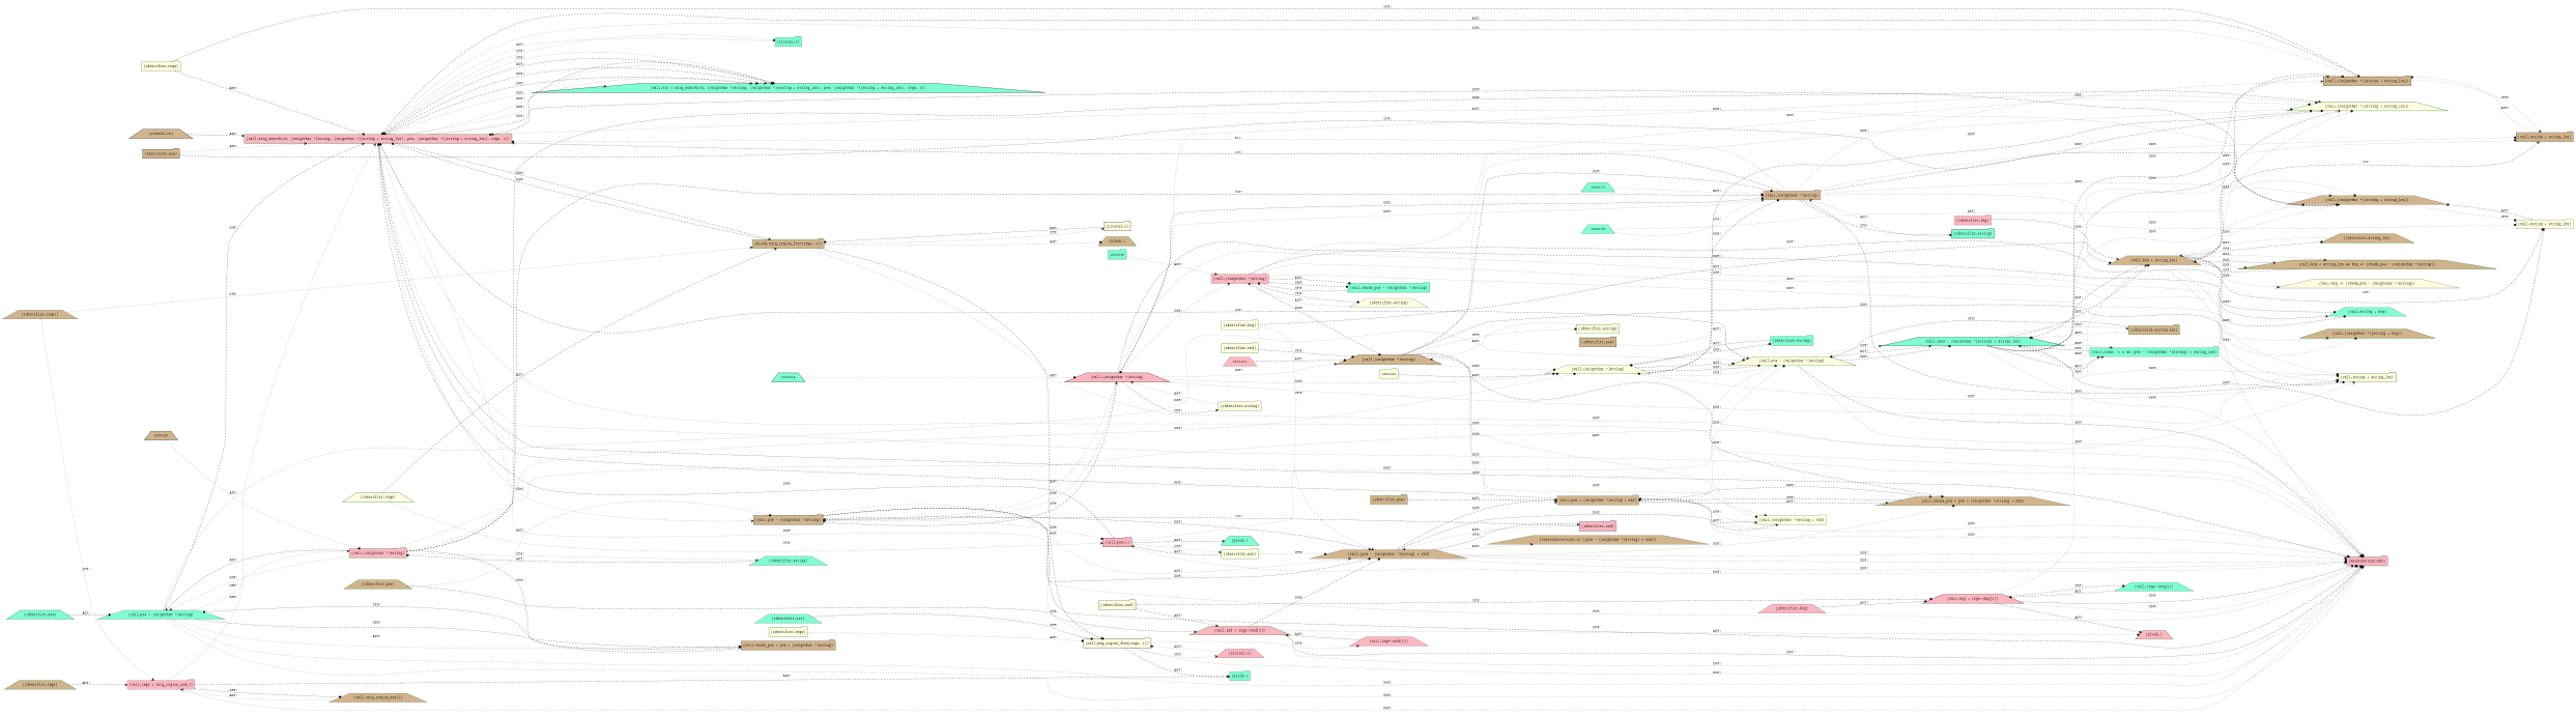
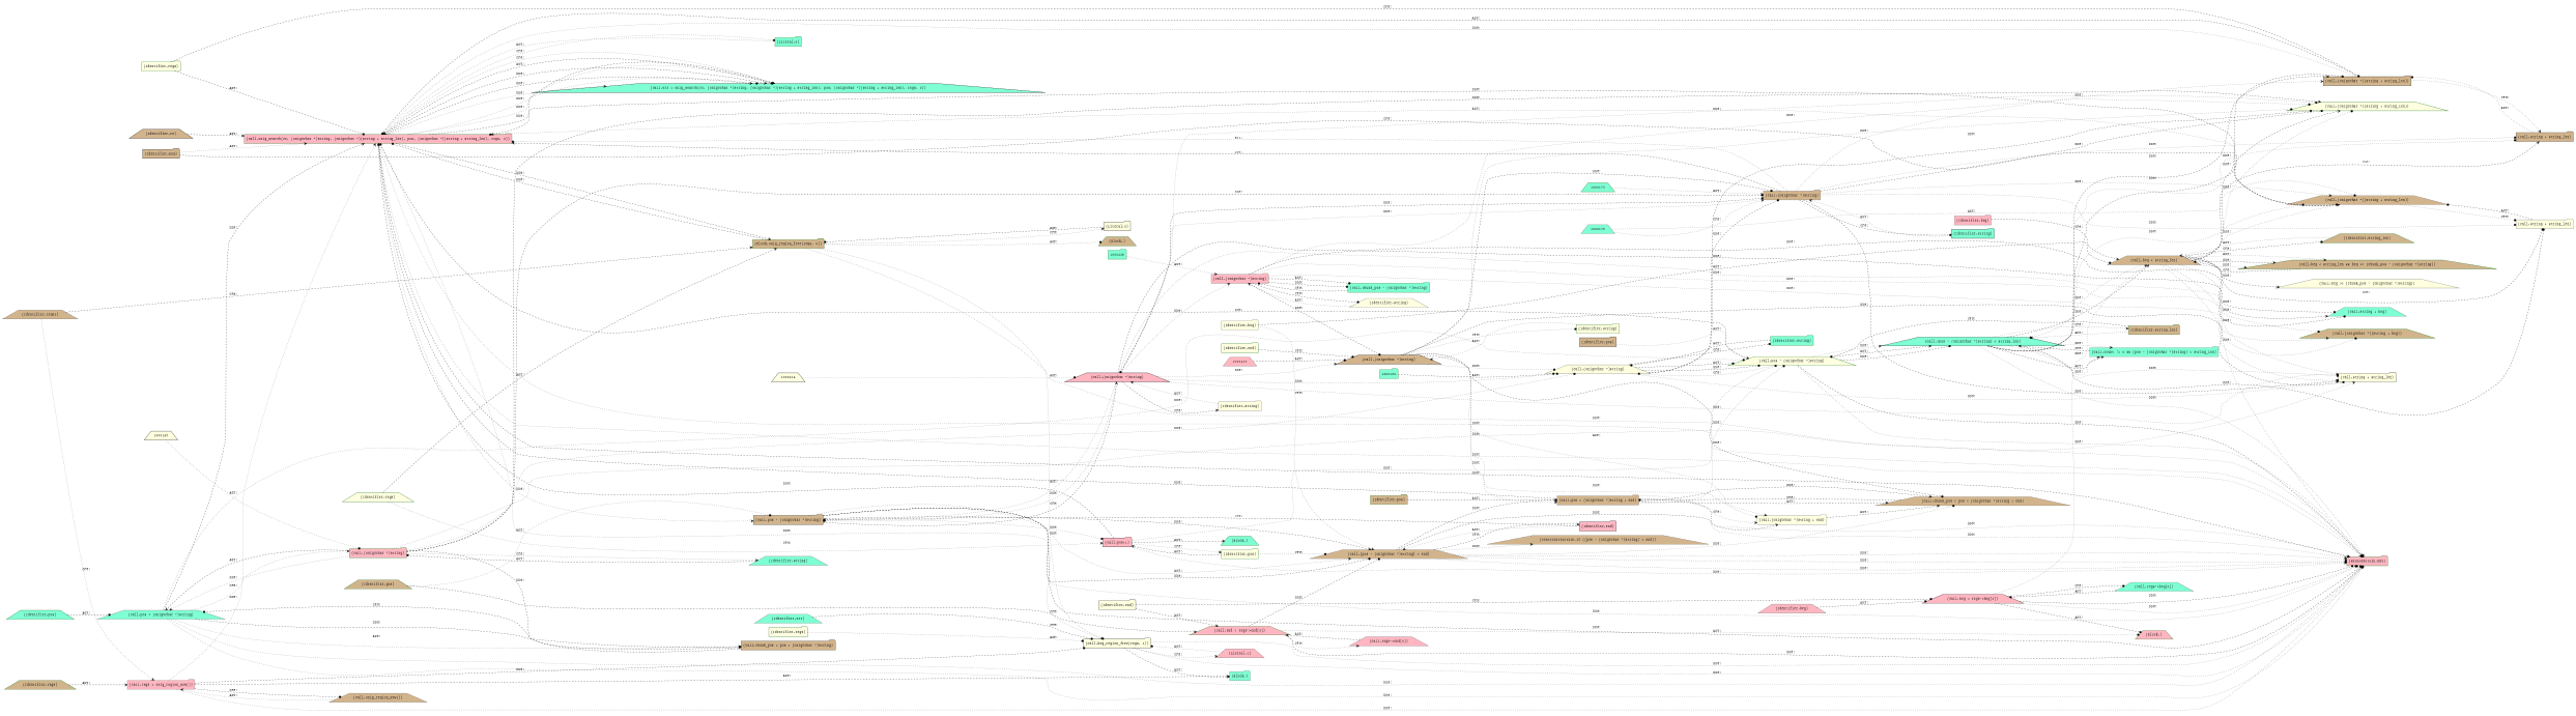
  digraph {
    fontname="Courier Prime"
    rankdir=LR
    node [color=gray40 fillcolor=tan fontname="Courier Prime" shape=trapezium style=filled]
    edge [arrowhead=dot fontname="Courier Prime" style=dotted]
    n1 [color=black fillcolor=lightyellow label="(Call,beg_region_free(regs, 1))" shape=folder]
    n2 [color=darkgreen fillcolor=lightpink label="(MethodReturn,RET)" shape=folder]
    n3 [fillcolor=lightpink label="(Literal,1)"]
    n4 [fillcolor=aquamarine label="(Block,)" shape=folder]
    n5 [color=darkgreen fillcolor=lightpink label="(Call,onig_search(re, (OnigUChar *)string, (OnigUChar *)(string + string_len), pos, (OnigUChar *)(string + string_len), regs, 0))" shape=folder]
    n6 [color=black label="(Call,pos - (OnigUChar *)string)" shape=folder]
    n7 [color=darkgreen label="(Block,onig_region_free(regs, 0))" shape=folder]
    n8 [color=darkgreen fillcolor=aquamarine label="(Literal,0)" shape=folder]
    n9 [color=black fillcolor=aquamarine label="(Call,err = onig_search(re, (OnigUChar *)string, (OnigUChar *)(string + string_len), pos, (OnigUChar *)(string + string_len), regs, 0))"]
    n10 [color=black fillcolor=lightpink label="(Call,(OnigUChar *)string)"]
    n11 [color=black fillcolor=lightpink label="(Call,pos++)" shape=folder]
    n12 [label="(Call,(pos - (OnigUChar *)string) < end)"]
    n13 [color=black fillcolor=lightyellow label="(Literal,0)" shape=folder]
    n14 [color=darkgreen label="(Block,)"]
    n15 [label="(Call,(OnigUChar *)string)" shape=folder]
    n16 [label="(Call,(OnigUChar *)(string + string_len))"]
    n17 [color=black label="(Call,(OnigUChar *)(string + string_len))" shape=folder]
    n18 [color=black label="(Call,string + string_len)" shape=folder]
    n19 [color=black fillcolor=lightyellow label="(Call,string + string_len)" shape=folder]
    n20 [fillcolor=lightyellow label="(Call,string + string_len)" shape=folder]
    n21 [color=black fillcolor=aquamarine label="(Identifier,string)" shape=folder]
    n22 [color=darkgreen fillcolor=lightyellow label="(Call,(OnigUChar *)(string + string_len))"]
    n23 [color=black label="(Call,(OnigUChar *)string)"]
    n24 [fillcolor=lightyellow label="(Call,(OnigUChar *)string)"]
    n25 [fillcolor=lightpink label="(Call,(OnigUChar *)string)" shape=folder]
    n26 [fillcolor=aquamarine label="(Call,string + beg)"]
    n27 [color=darkgreen label="(Call,(OnigUChar *)(string + beg))"]
    n28 [fillcolor=lightyellow label="(Identifier,string)" shape=folder]
    n29 [label="(Call,pos = (OnigUChar *)string + end)" shape=folder]
    n30 [color=darkgreen fillcolor=lightyellow label="(Identifier,string)" shape=folder]
    n31 [label="(Call,chunk_pos = pos = (OnigUChar *)string + end)"]
    n32 [fillcolor=lightyellow label="(Call,(OnigUChar *)string + end)" shape=folder]
    n33 [color=darkgreen fillcolor=lightyellow label="(Call,pos - (OnigUChar *)string)"]
    n34 [color=darkgreen fillcolor=aquamarine label="(Identifier,string)" shape=folder]
    n35 [color=darkgreen fillcolor=aquamarine label="(Call,chunk_pos - (OnigUChar *)string)" shape=folder]
    n36 [fillcolor=lightyellow label="(Identifier,string)"]
    n37 [color=black fillcolor=aquamarine label="(Call,(pos - (OnigUChar *)string) < string_len)"]
    n38 [color=darkgreen fillcolor=lightpink label="(Call,(OnigUChar *)string)" shape=folder]
    n39 [fillcolor=aquamarine label="(Call,pos = (OnigUChar *)string)"]
    n40 [fillcolor=aquamarine label="(Identifier,string)"]
    n41 [color=black label="(Call,chunk_pos = pos = (OnigUChar *)string)" shape=folder]
    n42 [label="(Call,beg < string_len)"]
    n43 [color=darkgreen label="(Identifier,string_len)" shape=folder]
    n44 [fillcolor=aquamarine label="(Call,count != 0 && (pos - (OnigUChar *)string) < string_len)" shape=folder]
    n45 [fillcolor=lightyellow label="(Call,beg >= (chunk_pos - (OnigUChar *)string))"]
    n46 [color=darkgreen label="(Call,beg < string_len && beg >= (chunk_pos - (OnigUChar *)string))"]
    n47 [color=darkgreen label="(Identifier,string_len)"]
    n48 [color=darkgreen fillcolor=lightyellow label="(Identifier,pos)" shape=folder]
    n49 [color=darkgreen fillcolor=aquamarine label="(Block,)"]
    n50 [color=black fillcolor=lightpink label="(Identifier,end)" shape=folder]
    n51 [label="(ControlStructure,if ((pos - (OnigUChar *)string) < end))"]
    n52 [color=darkgreen fillcolor=lightpink label="(Call,end = regs->end[0])"]
    n53 [fillcolor=lightpink label="(Call,regs->end[0])"]
    n54 [color=darkgreen fillcolor=lightpink label="(Block,)"]
    n55 [color=black fillcolor=lightpink label="(Call,beg = regs->beg[0])"]
    n56 [fillcolor=aquamarine label="(Call,regs->beg[0])"]
    n57 [fillcolor=lightpink label="(Call,regs = onig_region_new())" shape=folder]
    n58 [label="(Call,onig_region_new())"]
    n59 [color=black label="(Identifier,pos)" shape=folder]
    n60 [color=darkgreen label="(Identifier,regs)"]
    n61 [color=darkgreen fillcolor=lightyellow label="(Identifier,regs)" shape=folder]
    n62 [fillcolor=aquamarine label="(Identifier,err)"]
    n63 [color=black label="(Identifier,pos)" shape=folder]
-   n64 [color=black label="(Literal,re)"]
+   n64 [color=black label="(Identifier,re)"]
    n65 [fillcolor=lightyellow label="(Identifier,beg)" shape=folder]
    n66 [label="(Identifier,count)"]
    n67 [color=darkgreen fillcolor=lightyellow label="(Identifier,end)" shape=folder]
    n68 [color=darkgreen label="(Identifier,pos)"]
    n69 [fillcolor=lightpink label="(Identifier,beg)"]
    n70 [color=darkgreen fillcolor=lightyellow label="(Identifier,regs)"]
    n71 [color=darkgreen label="(Identifier,pos)" shape=folder]
    n72 [fillcolor=lightpink label="(Identifier,beg)" shape=folder]
    n73 [color=black fillcolor=lightyellow label="(Identifier,end)" shape=folder]
    n74 [color=darkgreen fillcolor=aquamarine label="(Identifier,pos)"]
    n75 [color=darkgreen fillcolor=lightyellow label="(Identifier,regs)" shape=folder]
    1000173 [color=darkgreen fillcolor=aquamarine]
    1000176 [fillcolor=aquamarine]
    1000259 [fillcolor=lightpink]
    1000228 [color=darkgreen fillcolor=aquamarine shape=folder]
-   1000214 [color=black fillcolor=aquamarine]
-   1000162 [color=darkgreen fillcolor=lightyellow shape=folder]
-   1000145 [color=black]
+   1000214 [color=black fillcolor=lightyellow]
+   1000162 [color=darkgreen fillcolor=aquamarine shape=folder]
+   1000145 [color=black fillcolor=lightyellow]
    n1 -> n2 [arrowhead=vee label="DDG: "]
    n1 -> n2 [arrowhead=vee label="DDG: "]
    n1 -> n3 [arrowhead=vee label="CFG: "]
    n1 -> n4 [arrowhead=vee label="AST: " style=dashed]
    n3 -> n1 [label="AST: "]
    n5 -> n1 [arrowhead=vee label="DDG: "]
    n5 -> n2 [arrowhead=vee label="DDG: "]
    n5 -> n2 [label="DDG: " style=dashed]
    n5 -> n2 [label="DDG: "]
    n5 -> n6 [arrowhead=vee label="DDG: "]
    n5 -> n7 [arrowhead=vee label="DDG: " style=dashed]
    n5 -> n8 [label="CFG: "]
    n5 -> n9 [label="AST: " style=dashed]
    n5 -> n9 [arrowhead=vee label="DDG: " style=dashed]
    n5 -> n9 [arrowhead=vee label="DDG: " style=dashed]
    n5 -> n9 [arrowhead=vee label="DDG: "]
    n5 -> n9 [label="DDG: "]
    n5 -> n9 [label="DDG: "]
    n5 -> n9 [arrowhead=vee label="DDG: " style=dashed]
    n6 -> n2 [label="DDG: "]
    n6 -> n2 [label="DDG: " style=dashed]
    n6 -> n10 [arrowhead=vee label="CFG: " style=dashed]
    n6 -> n11 [label="DDG: "]
    n6 -> n12 [arrowhead=vee label="AST: "]
    n6 -> n12 [label="DDG: " style=dashed]
    n6 -> n12 [arrowhead=vee label="DDG: " style=dashed]
-   n7 -> n1 [label="DDG: " style=dashed]
+   n7 -> n1 [label="DDG: "]
    n7 -> n2 [label="DDG: "]
    n7 -> n5 [label="DDG: " style=dashed]
    n7 -> n13 [arrowhead=vee label="CFG: "]
    n7 -> n14 [label="AST: "]
    n8 -> n5 [arrowhead=vee label="AST: "]
    n9 -> n5 [arrowhead=vee label="CFG: "]
    n10 -> n6 [arrowhead=vee label="AST: "]
    n10 -> n6 [label="DDG: "]
    n10 -> n15 [label="DDG: " style=dashed]
    n10 -> n19 [label="DDG: "]
    n10 -> n22 [label="DDG: "]
    n10 -> n23 [arrowhead=vee label="DDG: "]
    n10 -> n24 [label="DDG: "]
    n10 -> n25 [arrowhead=vee label="DDG: "]
    n10 -> n26 [label="DDG: " style=dashed]
    n10 -> n27 [arrowhead=vee label="DDG: "]
    n10 -> n28 [arrowhead=vee label="CFG: " style=dashed]
    n11 -> n2 [arrowhead=vee label="DDG: "]
    n11 -> n5 [arrowhead=vee label="DDG: " style=dashed]
    n11 -> n33 [label="DDG: "]
    n11 -> n48 [arrowhead=vee label="CFG: "]
    n11 -> n49 [arrowhead=vee label="AST: " style=dashed]
    n12 -> n2 [label="DDG: "]
    n12 -> n2 [label="DDG: "]
    n12 -> n2 [label="DDG: "]
    n12 -> n29 [arrowhead=vee label="DDG: " style=dashed]
    n12 -> n31 [label="DDG: "]
    n12 -> n32 [arrowhead=vee label="DDG: " style=dashed]
    n12 -> n50 [arrowhead=vee label="CFG: " style=dashed]
-   n12 -> n51 [arrowhead=vee label="AST: "]
+   n12 -> n51 [arrowhead=vee label="DDG: "]
    n13 -> n7 [label="AST: " style=dashed]
    n15 -> n5 [label="AST: "]
    n15 -> n5 [arrowhead=vee label="DDG: " style=dashed]
    n15 -> n10 [label="DDG: "]
    n15 -> n16 [arrowhead=vee label="DDG: "]
    n15 -> n17 [arrowhead=vee label="DDG: "]
    n15 -> n18 [label="DDG: "]
    n15 -> n19 [arrowhead=vee label="DDG: " style=dashed]
    n15 -> n20 [label="DDG: "]
    n15 -> n21 [label="CFG: " style=dashed]
    n15 -> n22 [label="DDG: " style=dashed]
    n16 -> n5 [label="AST: "]
    n16 -> n5 [arrowhead=vee label="DDG: " style=dashed]
    n16 -> n20 [label="CFG: "]
    n17 -> n5 [label="AST: " style=dashed]
    n17 -> n5 [arrowhead=vee label="DDG: "]
    n17 -> n18 [arrowhead=vee label="CFG: "]
    n18 -> n17 [label="AST: "]
    n20 -> n16 [label="AST: " style=dashed]
    n21 -> n15 [arrowhead=vee label="AST: "]
    n23 -> n15 [label="DDG: " style=dashed]
    n23 -> n19 [label="DDG: " style=dashed]
    n23 -> n22 [label="DDG: "]
    n23 -> n24 [label="DDG: "]
    n23 -> n29 [arrowhead=vee label="DDG: "]
    n23 -> n30 [label="CFG: "]
    n23 -> n31 [label="DDG: " style=dashed]
    n23 -> n32 [label="AST: "]
    n23 -> n32 [arrowhead=vee label="DDG: "]
    n24 -> n15 [label="DDG: " style=dashed]
    n24 -> n19 [arrowhead=vee label="DDG: "]
    n24 -> n22 [label="DDG: " style=dashed]
    n24 -> n33 [label="AST: " style=dashed]
    n24 -> n33 [label="DDG: " style=dashed]
    n24 -> n34 [label="CFG: " style=dashed]
    n25 -> n19 [label="DDG: "]
    n25 -> n22 [label="DDG: "]
    n25 -> n23 [label="DDG: " style=dashed]
    n25 -> n26 [arrowhead=vee label="DDG: " style=dashed]
    n25 -> n27 [label="DDG: "]
    n25 -> n35 [label="AST: " style=dashed]
    n25 -> n35 [label="DDG: " style=dashed]
    n25 -> n36 [label="CFG: " style=dashed]
    n28 -> n10 [arrowhead=vee label="AST: "]
    n29 -> n2 [arrowhead=vee label="DDG: "]
    n29 -> n2 [arrowhead=vee label="DDG: "]
    n29 -> n5 [label="DDG: " style=dashed]
    n29 -> n31 [arrowhead=vee label="AST: " style=dashed]
    n29 -> n31 [arrowhead=vee label="DDG: " style=dashed]
    n29 -> n32 [arrowhead=vee label="CFG: "]
    n29 -> n33 [label="DDG: "]
    n30 -> n23 [arrowhead=vee label="AST: "]
    n31 -> n29 [label="CFG: " style=dashed]
-   n32 -> n29 [arrowhead=vee label="AST: " style=dashed]
+   n32 -> n31 [arrowhead=vee label="AST: " style=dashed]
    n33 -> n2 [arrowhead=vee label="DDG: "]
    n33 -> n2 [arrowhead=vee label="DDG: " style=dashed]
    n33 -> n5 [label="DDG: " style=dashed]
    n33 -> n24 [label="CFG: "]
    n33 -> n37 [arrowhead=vee label="AST: " style=dashed]
    n33 -> n37 [label="DDG: " style=dashed]
    n33 -> n37 [arrowhead=vee label="DDG: "]
    n34 -> n24 [label="AST: " style=dashed]
    n35 -> n25 [label="CFG: " style=dashed]
    n36 -> n25 [arrowhead=vee label="AST: "]
    n37 -> n2 [arrowhead=vee label="DDG: "]
    n37 -> n16 [label="DDG: "]
    n37 -> n17 [arrowhead=vee label="DDG: " style=dashed]
    n37 -> n18 [label="DDG: "]
    n37 -> n19 [label="DDG: "]
    n37 -> n20 [label="DDG: " style=dashed]
    n37 -> n22 [arrowhead=vee label="DDG: " style=dashed]
-   n37 -> n42 [label="DDG: " style=dashed]
+   n37 -> n42 [arrowhead=vee label="DDG: " style=dashed]
    n37 -> n43 [arrowhead=vee label="CFG: "]
    n37 -> n44 [arrowhead=vee label="AST: " style=dashed]
    n37 -> n44 [arrowhead=vee label="DDG: "]
    n37 -> n44 [arrowhead=vee label="DDG: "]
    n38 -> n15 [label="DDG: " style=dashed]
    n38 -> n19 [arrowhead=vee label="DDG: "]
    n38 -> n22 [arrowhead=vee label="DDG: " style=dashed]
    n38 -> n24 [label="DDG: "]
    n38 -> n39 [arrowhead=vee label="AST: " style=dashed]
    n38 -> n39 [arrowhead=vee label="DDG: "]
    n38 -> n40 [arrowhead=vee label="CFG: "]
    n38 -> n41 [arrowhead=vee label="DDG: " style=dashed]
    n39 -> n2 [arrowhead=vee label="DDG: "]
    n39 -> n2 [label="DDG: "]
    n39 -> n5 [arrowhead=vee label="DDG: " style=dashed]
    n39 -> n33 [label="DDG: "]
    n39 -> n38 [arrowhead=vee label="CFG: "]
    n39 -> n41 [arrowhead=vee label="AST: "]
    n39 -> n41 [arrowhead=vee label="DDG: " style=dashed]
    n40 -> n38 [label="AST: " style=dashed]
    n41 -> n39 [label="CFG: " style=dashed]
    n42 -> n2 [arrowhead=vee label="DDG: "]
    n42 -> n16 [arrowhead=vee label="DDG: "]
    n42 -> n17 [label="DDG: " style=dashed]
    n42 -> n18 [arrowhead=vee label="DDG: " style=dashed]
    n42 -> n19 [arrowhead=vee label="DDG: "]
    n42 -> n20 [label="DDG: " style=dashed]
    n42 -> n22 [label="DDG: "]
    n42 -> n26 [label="DDG: " style=dashed]
-   n42 -> n37 [label="DDG: " style=dashed]
-   n42 -> n45 [arrowhead=vee label="DDG: "]
+   n42 -> n27 [label="DDG: "]
+   n42 -> n37 [label="DDG: "]
+   n42 -> n45 [arrowhead=vee label="DDG: " style=dashed]
    n42 -> n46 [arrowhead=vee label="AST: "]
    n42 -> n46 [arrowhead=vee label="DDG: " style=dashed]
    n42 -> n46 [arrowhead=vee label="DDG: "]
    n42 -> n47 [label="CFG: " style=dashed]
    n43 -> n33 [label="CFG: " style=dashed]
    n43 -> n37 [arrowhead=vee label="AST: "]
    n44 -> n37 [arrowhead=vee label="CFG: " style=dashed]
    n46 -> n42 [label="CFG: " style=dashed]
    n47 -> n42 [arrowhead=vee label="AST: "]
    n48 -> n11 [arrowhead=vee label="AST: " style=dashed]
    n48 -> n12 [label="CFG: "]
    n50 -> n6 [arrowhead=vee label="CFG: " style=dashed]
    n50 -> n12 [arrowhead=vee label="AST: "]
    n52 -> n2 [arrowhead=vee label="DDG: " style=dashed]
    n52 -> n12 [label="DDG: " style=dashed]
    n52 -> n53 [arrowhead=vee label="CFG: "]
    n52 -> n54 [label="AST: "]
    n53 -> n52 [arrowhead=vee label="AST: " style=dashed]
    n55 -> n2 [label="DDG: " style=dashed]
    n55 -> n2 [label="DDG: "]
    n55 -> n42 [arrowhead=vee label="DDG: "]
    n55 -> n54 [label="AST: " style=dashed]
    n55 -> n56 [label="CFG: " style=dashed]
    n56 -> n55 [label="AST: " style=dashed]
+   n57 -> n1 [label="DDG: " style=dashed]
    n57 -> n2 [arrowhead=vee label="DDG: "]
    n57 -> n4 [arrowhead=vee label="AST: " style=dashed]
    n57 -> n5 [arrowhead=vee label="DDG: "]
    n57 -> n58 [label="CFG: " style=dashed]
    n58 -> n57 [arrowhead=vee label="AST: "]
    n59 -> n33 [arrowhead=vee label="AST: "]
    n60 -> n57 [arrowhead=vee label="AST: " style=dashed]
    n61 -> n1 [label="AST: "]
    n62 -> n1 [label="CFG: " style=dashed]
    n63 -> n5 [arrowhead=vee label="AST: "]
    n63 -> n16 [label="CFG: " style=dashed]
    n64 -> n5 [arrowhead=vee label="AST: " style=dashed]
    n65 -> n12 [arrowhead=vee label="CFG: "]
    n65 -> n42 [label="AST: " style=dashed]
-   n66 -> n7 [arrowhead=vee label="CFG: "]
+   n66 -> n7 [arrowhead=vee label="CFG: " style=dashed]
    n66 -> n57 [arrowhead=vee label="CFG: "]
    n67 -> n23 [label="CFG: " style=dashed]
    n68 -> n6 [label="AST: "]
    n68 -> n52 [arrowhead=vee label="CFG: " style=dashed]
    n69 -> n55 [label="AST: " style=dashed]
    n70 -> n7 [arrowhead=vee label="AST: " style=dashed]
    n70 -> n11 [arrowhead=vee label="CFG: "]
    n71 -> n29 [label="AST: " style=dashed]
    n72 -> n42 [arrowhead=vee label="CFG: " style=dashed]
    n73 -> n52 [arrowhead=vee label="AST: " style=dashed]
    n73 -> n55 [label="CFG: " style=dashed]
    n74 -> n39 [label="AST: " style=dashed]
    n75 -> n5 [label="AST: " style=dashed]
    n75 -> n17 [label="CFG: " style=dashed]
    1000173 -> n15 [arrowhead=vee label="AST: "]
    1000176 -> n15 [arrowhead=vee label="CFG: "]
    1000176 -> n16 [label="AST: "]
    1000259 -> n23 [label="AST: " style=dashed]
    1000228 -> n25 [arrowhead=vee label="AST: "]
    1000214 -> n10 [label="AST: "]
    1000162 -> n24 [label="AST: " style=dashed]
    1000145 -> n38 [label="AST: "]
  }
